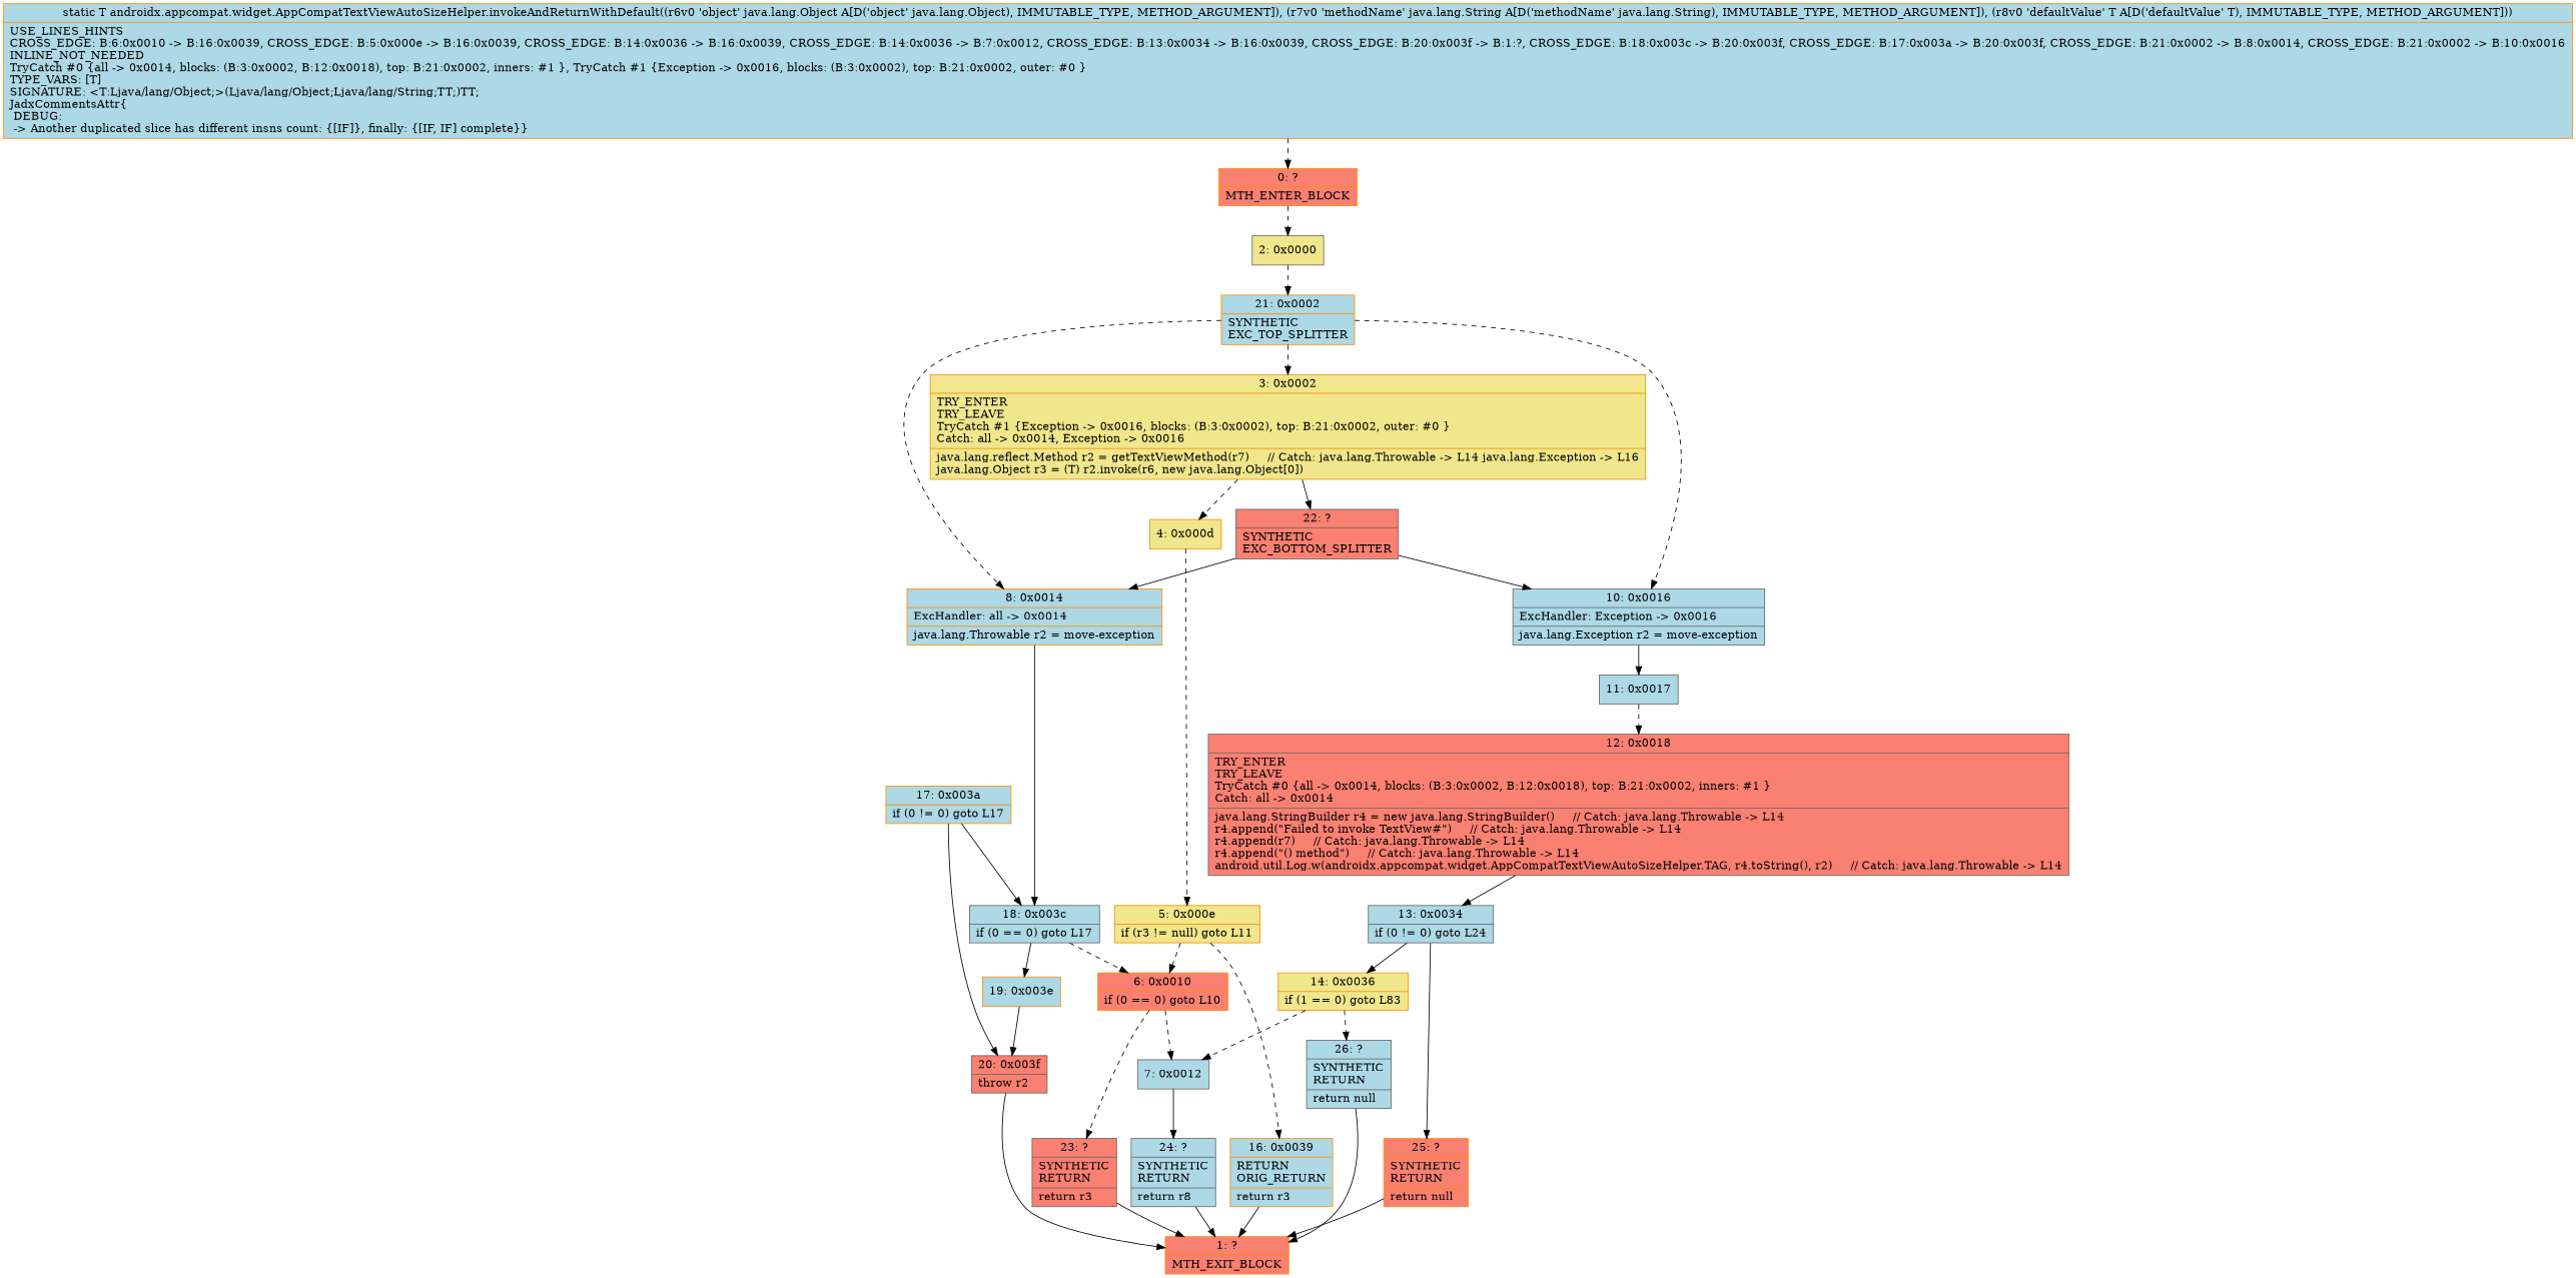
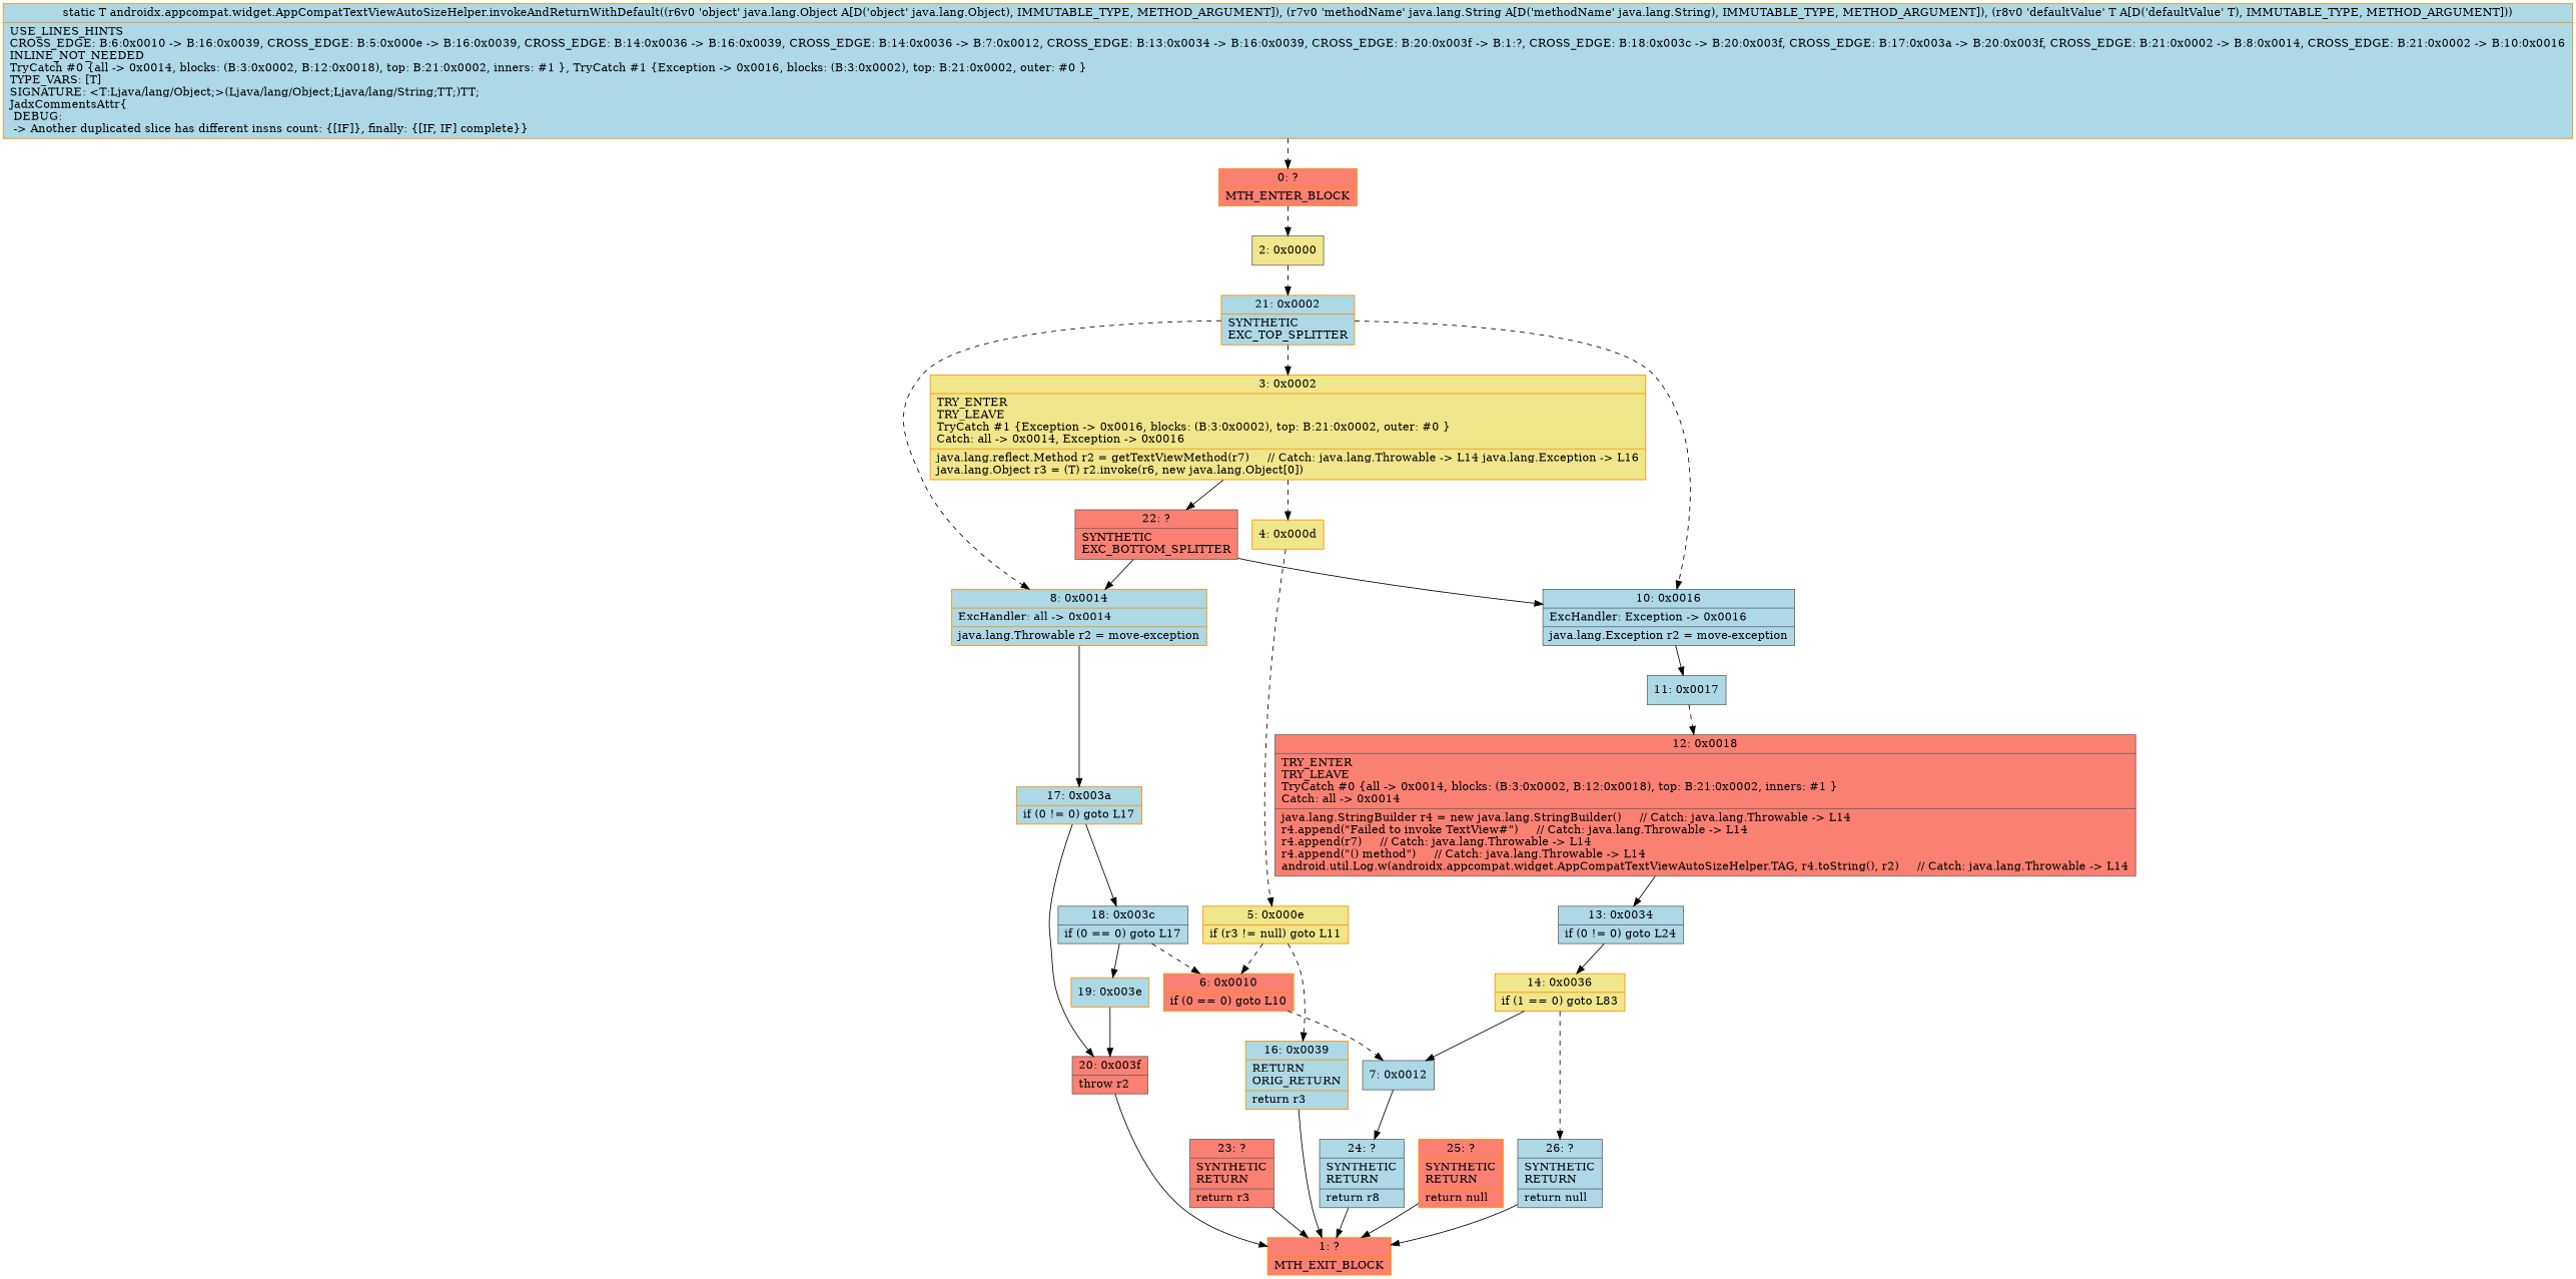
  digraph {
    node [color=darkorange fillcolor=lightblue shape=record style=filled]
    edge [style=solid]
    n1 [fillcolor=salmon label="{0\:\ ?|MTH_ENTER_BLOCK\l}"]
    n2 [color=gray40 fillcolor=khaki label="{2\:\ 0x0000}"]
    n3 [label="{21\:\ 0x0002|SYNTHETIC\lEXC_TOP_SPLITTER\l}"]
    n4 [fillcolor=khaki label="{3\:\ 0x0002|TRY_ENTER\lTRY_LEAVE\lTryCatch #1 \{Exception \-\> 0x0016, blocks: (B:3:0x0002), top: B:21:0x0002, outer: #0 \}\lCatch: all \-\> 0x0014, Exception \-\> 0x0016\l|java.lang.reflect.Method r2 = getTextViewMethod(r7)     \/\/ Catch: java.lang.Throwable \-\> L14 java.lang.Exception \-\> L16\ljava.lang.Object r3 = (T) r2.invoke(r6, new java.lang.Object[0])\l}"]
    n5 [label="{8\:\ 0x0014|ExcHandler: all \-\> 0x0014\l|java.lang.Throwable r2 = move\-exception\l}"]
    n6 [color=gray40 label="{10\:\ 0x0016|ExcHandler: Exception \-\> 0x0016\l|java.lang.Exception r2 = move\-exception\l}"]
    n7 [fillcolor=khaki label="{4\:\ 0x000d}"]
    n8 [color=gray40 fillcolor=salmon label="{22\:\ ?|SYNTHETIC\lEXC_BOTTOM_SPLITTER\l}"]
    n9 [label="{17\:\ 0x003a|if (0 != 0) goto L17\l}"]
    n10 [color=gray40 label="{11\:\ 0x0017}"]
    n11 [fillcolor=khaki label="{5\:\ 0x000e|if (r3 != null) goto L11\l}"]
    n12 [fillcolor=salmon label="{6\:\ 0x0010|if (0 == 0) goto L10\l}"]
    n13 [label="{16\:\ 0x0039|RETURN\lORIG_RETURN\l|return r3\l}"]
    n14 [color=gray40 label="{7\:\ 0x0012}"]
    n15 [color=gray40 fillcolor=salmon label="{23\:\ ?|SYNTHETIC\lRETURN\l|return r3\l}"]
    n16 [fillcolor=salmon label="{1\:\ ?|MTH_EXIT_BLOCK\l}"]
    n17 [color=gray40 label="{24\:\ ?|SYNTHETIC\lRETURN\l|return r8\l}"]
    n18 [color=gray40 label="{18\:\ 0x003c|if (0 == 0) goto L17\l}"]
    n19 [color=gray40 fillcolor=salmon label="{20\:\ 0x003f|throw r2\l}"]
    n20 [label="{19\:\ 0x003e}"]
    n21 [color=gray40 fillcolor=salmon label="{12\:\ 0x0018|TRY_ENTER\lTRY_LEAVE\lTryCatch #0 \{all \-\> 0x0014, blocks: (B:3:0x0002, B:12:0x0018), top: B:21:0x0002, inners: #1 \}\lCatch: all \-\> 0x0014\l|java.lang.StringBuilder r4 = new java.lang.StringBuilder()     \/\/ Catch: java.lang.Throwable \-\> L14\lr4.append(\"Failed to invoke TextView#\")     \/\/ Catch: java.lang.Throwable \-\> L14\lr4.append(r7)     \/\/ Catch: java.lang.Throwable \-\> L14\lr4.append(\"() method\")     \/\/ Catch: java.lang.Throwable \-\> L14\landroid.util.Log.w(androidx.appcompat.widget.AppCompatTextViewAutoSizeHelper.TAG, r4.toString(), r2)     \/\/ Catch: java.lang.Throwable \-\> L14\l}"]
    n22 [color=gray40 label="{13\:\ 0x0034|if (0 != 0) goto L24\l}"]
    n23 [fillcolor=khaki label="{14\:\ 0x0036|if (1 == 0) goto L83\l}"]
    n24 [fillcolor=salmon label="{25\:\ ?|SYNTHETIC\lRETURN\l|return null\l}"]
    n25 [color=gray40 label="{26\:\ ?|SYNTHETIC\lRETURN\l|return null\l}"]
    n26 [label="{static T androidx.appcompat.widget.AppCompatTextViewAutoSizeHelper.invokeAndReturnWithDefault((r6v0 'object' java.lang.Object A[D('object' java.lang.Object), IMMUTABLE_TYPE, METHOD_ARGUMENT]), (r7v0 'methodName' java.lang.String A[D('methodName' java.lang.String), IMMUTABLE_TYPE, METHOD_ARGUMENT]), (r8v0 'defaultValue' T A[D('defaultValue' T), IMMUTABLE_TYPE, METHOD_ARGUMENT]))  | USE_LINES_HINTS\lCROSS_EDGE: B:6:0x0010 \-\> B:16:0x0039, CROSS_EDGE: B:5:0x000e \-\> B:16:0x0039, CROSS_EDGE: B:14:0x0036 \-\> B:16:0x0039, CROSS_EDGE: B:14:0x0036 \-\> B:7:0x0012, CROSS_EDGE: B:13:0x0034 \-\> B:16:0x0039, CROSS_EDGE: B:20:0x003f \-\> B:1:?, CROSS_EDGE: B:18:0x003c \-\> B:20:0x003f, CROSS_EDGE: B:17:0x003a \-\> B:20:0x003f, CROSS_EDGE: B:21:0x0002 \-\> B:8:0x0014, CROSS_EDGE: B:21:0x0002 \-\> B:10:0x0016\lINLINE_NOT_NEEDED\lTryCatch #0 \{all \-\> 0x0014, blocks: (B:3:0x0002, B:12:0x0018), top: B:21:0x0002, inners: #1 \}, TryCatch #1 \{Exception \-\> 0x0016, blocks: (B:3:0x0002), top: B:21:0x0002, outer: #0 \}\lTYPE_VARS: [T]\lSIGNATURE: \<T:Ljava\/lang\/Object;\>(Ljava\/lang\/Object;Ljava\/lang\/String;TT;)TT;\lJadxCommentsAttr\{\l DEBUG: \l \-\> Another duplicated slice has different insns count: \{[IF]\}, finally: \{[IF, IF] complete\}\}\l}"]
    n1 -> n2 [style=dashed]
    n2 -> n3 [style=dashed]
    n3 -> n4 [style=dashed]
    n3 -> n5 [style=dashed]
    n3 -> n6 [style=dashed]
    n4 -> n7 [style=dashed]
    n4 -> n8
-   n5 -> n18
+   n5 -> n9
    n6 -> n10
    n7 -> n11 [style=dashed]
    n8 -> n5
    n8 -> n6
    n9 -> n18
    n9 -> n19
    n10 -> n21 [style=dashed]
    n11 -> n12 [style=dashed]
    n11 -> n13 [style=dashed]
    n12 -> n14 [style=dashed]
-   n12 -> n15 [style=dashed]
    n13 -> n16
    n14 -> n17
    n15 -> n16
    n17 -> n16
    n18 -> n12 [style=dashed]
    n18 -> n20
    n19 -> n16
    n20 -> n19
    n21 -> n22
    n22 -> n23
-   n22 -> n24
-   n23 -> n14 [style=dashed]
+   n23 -> n14
    n23 -> n25 [style=dashed]
    n24 -> n16
    n25 -> n16
    n26 -> n1 [style=dashed]
  }
